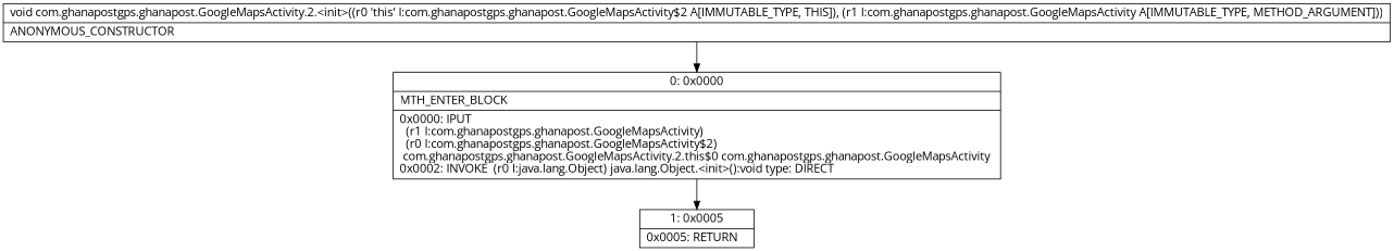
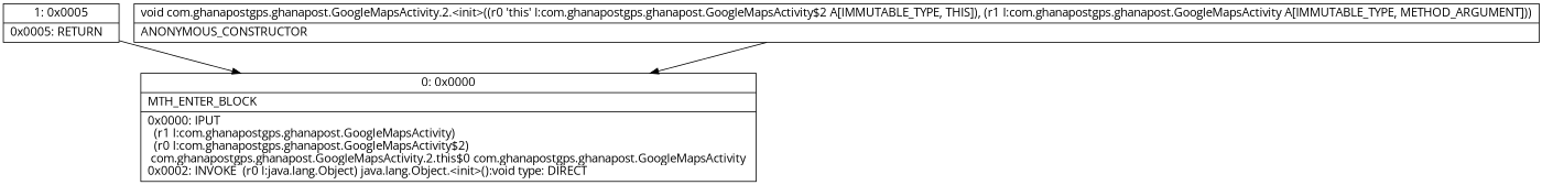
  digraph {
    fontname="Open Sans"
    node [shape=record fontname="Open Sans"]
    edge [fontname="Open Sans"]
    n1 [label="{0\:\ 0x0000|MTH_ENTER_BLOCK\l|0x0000: IPUT  \l  (r1 I:com.ghanapostgps.ghanapost.GoogleMapsActivity)\l  (r0 I:com.ghanapostgps.ghanapost.GoogleMapsActivity$2)\l com.ghanapostgps.ghanapost.GoogleMapsActivity.2.this$0 com.ghanapostgps.ghanapost.GoogleMapsActivity \l0x0002: INVOKE  (r0 I:java.lang.Object) java.lang.Object.\<init\>():void type: DIRECT \l}"]
    n2 [label="{1\:\ 0x0005|0x0005: RETURN   \l}"]
    n3 [label="{void com.ghanapostgps.ghanapost.GoogleMapsActivity.2.\<init\>((r0 'this' I:com.ghanapostgps.ghanapost.GoogleMapsActivity$2 A[IMMUTABLE_TYPE, THIS]), (r1 I:com.ghanapostgps.ghanapost.GoogleMapsActivity A[IMMUTABLE_TYPE, METHOD_ARGUMENT]))  | ANONYMOUS_CONSTRUCTOR\l}"]
-   n1 -> n2
+   n2 -> n1
    n3 -> n1
  }
